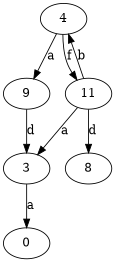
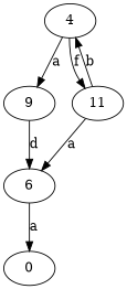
  strict digraph {
    4
    9
    11
-   6 [label=3]
-   8
+   6
    0
    4 -> 9 [label=a]
    4 -> 11 [label=f]
    9 -> 6 [label=d]
    11 -> 4 [label=b]
    11 -> 6 [label=a]
-   11 -> 8 [label=d]
    6 -> 0 [label=a]
  }
